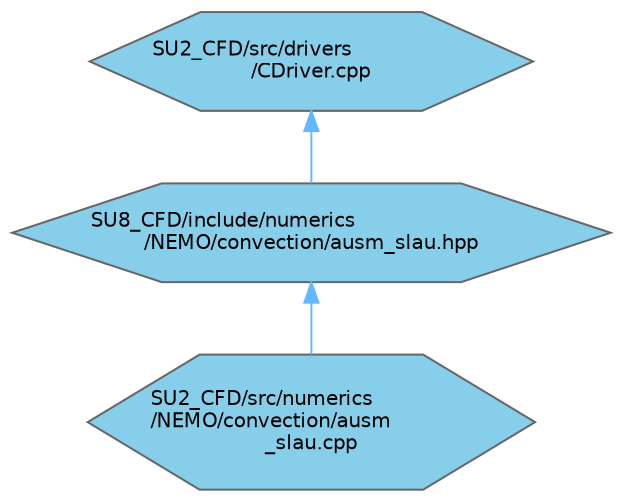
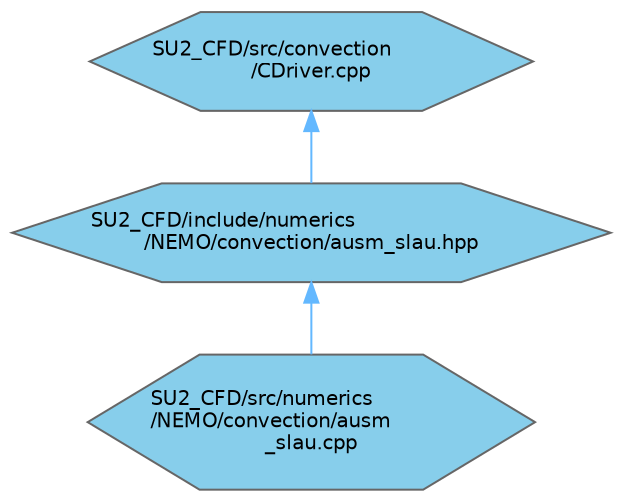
  digraph {
    node [color=grey40 fillcolor=skyblue fontname=Helvetica fontsize=10 shape=hexagon style=filled]
    edge [color=steelblue1 dir=back fontname=Helvetica fontsize=10 labelfontname=Helvetica labelfontsize=10 style=solid]
-   n1 [color=gray40 fontcolor=black height=0.2 label="SU8_CFD/include/numerics\l/NEMO/convection/ausm_slau.hpp" width=0.4]
+   n1 [color=gray40 fontcolor=black height=0.2 label="SU2_CFD/include/numerics\l/NEMO/convection/ausm_slau.hpp" width=0.4]
    n2 [height=0.2 label="SU2_CFD/src/numerics\l/NEMO/convection/ausm\l_slau.cpp" width=0.4]
-   n3 [height=0.2 label="SU2_CFD/src/drivers\l/CDriver.cpp" width=0.4]
+   n3 [height=0.2 label="SU2_CFD/src/convection\l/CDriver.cpp" width=0.4]
    n1 -> n2
    n3 -> n1
  }
